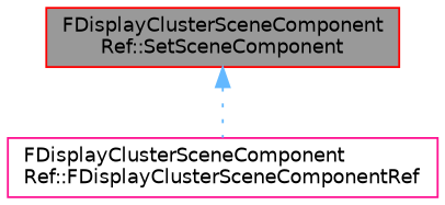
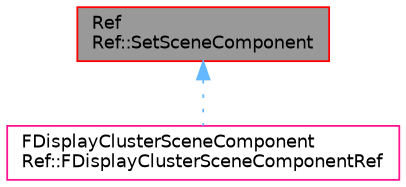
  digraph {
    rankdir=TB
    node [fontname=Helvetica fontsize=10 shape=box style=filled]
-   n1 [color=red fillcolor=grey60 fontcolor=black height=0.2 label="FDisplayClusterSceneComponent\lRef::SetSceneComponent" width=0.4]
+   n1 [color=red fillcolor=grey60 fontcolor=black height=0.2 label="Ref\lRef::SetSceneComponent" width=0.4]
    n2 [color=deeppink fillcolor=white height=0.2 label="FDisplayClusterSceneComponent\lRef::FDisplayClusterSceneComponentRef" width=0.4]
    n1 -> n2 [color=steelblue1 dir=back fontname=Helvetica fontsize=10 labelfontname=Helvetica labelfontsize=10 style=dotted]
  }
